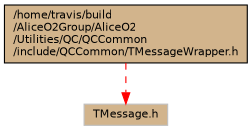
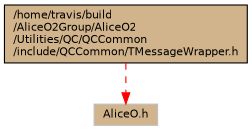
  digraph {
    node [fillcolor=tan fontname=Helvetica fontsize=10 shape=record style=filled]
    n1 [color=black fontcolor=black height=0.2 label="/home/travis/build\l/AliceO2Group/AliceO2\l/Utilities/QC/QCCommon\l/include/QCCommon/TMessageWrapper.h" width=0.4]
-   n2 [color=grey75 height=0.2 label="TMessage.h" width=0.4]
+   n2 [color=grey75 height=0.2 label="AliceO.h" width=0.4]
    n1 -> n2 [color=red fontname=Helvetica fontsize=10 labelfontname=Helvetica labelfontsize=10 style=dashed]
  }
